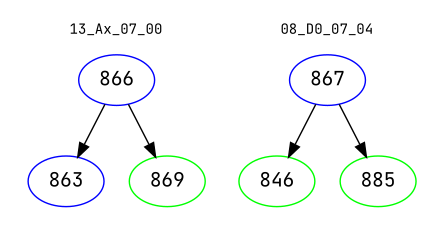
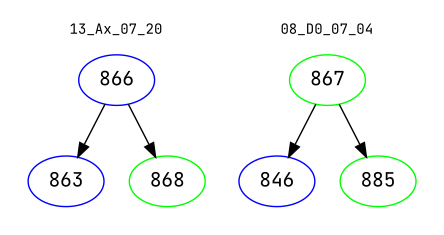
  digraph {
    fontname="JetBrains Mono"
    node [color=blue fontname="JetBrains Mono"]
    edge [color=black fontname="JetBrains Mono"]
    n1 [label=866]
    n2 [label=863]
-   n3 [color=green label=869]
-   n4 [label=867]
-   n5 [color=green label=846]
+   n3 [color=green label=868]
+   n4 [color=green label=867]
+   n5 [label=846]
    n6 [color=green label=885]
    subgraph cluster_1 {
      color=white
      fontsize=10
-     label="13_Ax_07_00"
+     label="13_Ax_07_20"
      n1
      n2
      n3
    }
    subgraph cluster_2 {
      color=white
      fontsize=10
      label="08_D0_07_04"
      n4
      n5
      n6
    }
    n1 -> n2
    n1 -> n3
    n4 -> n5
    n4 -> n6
  }
